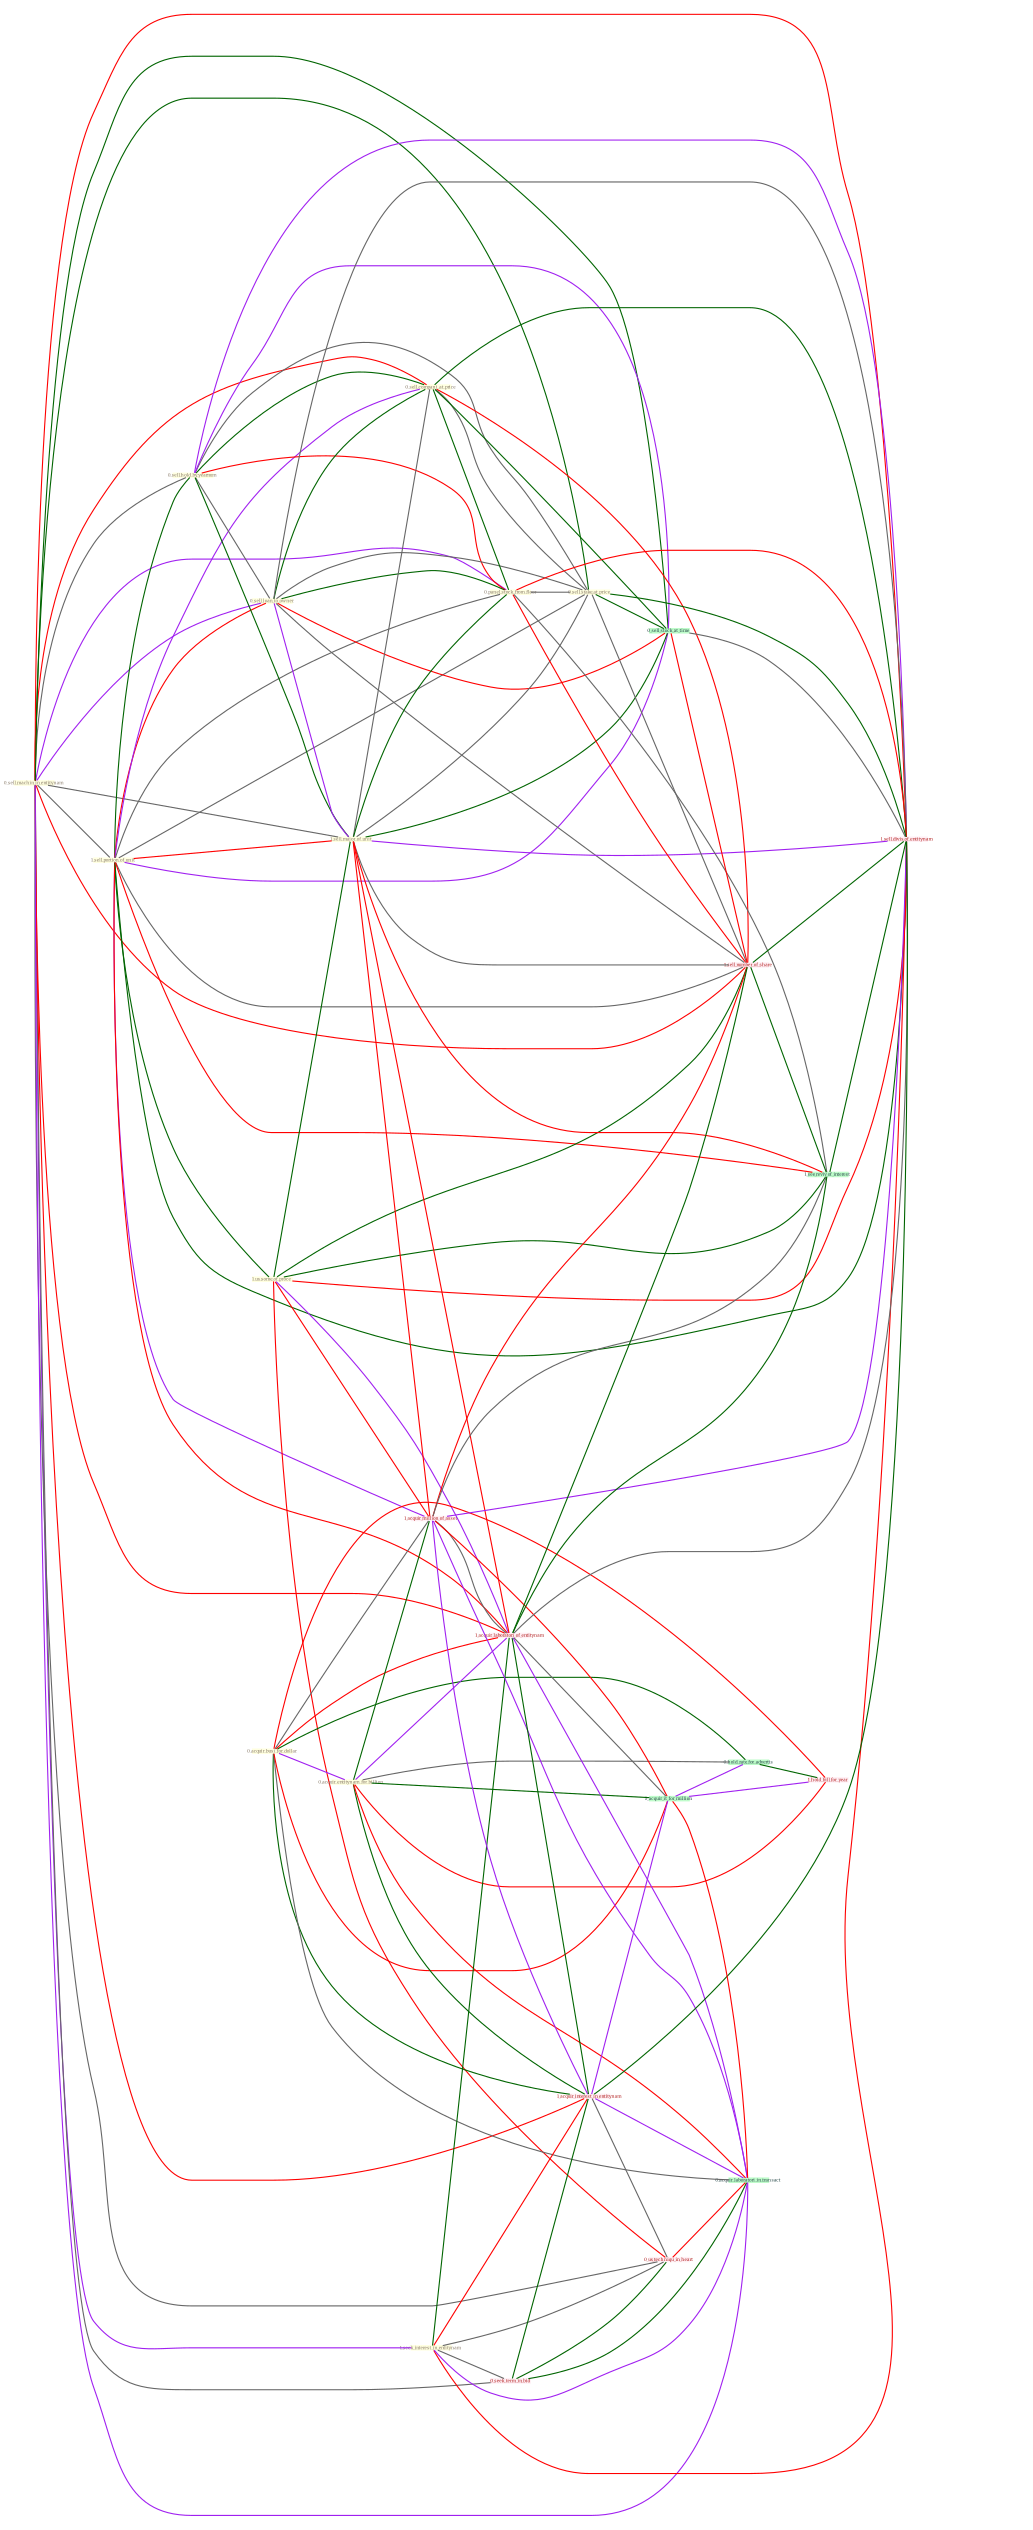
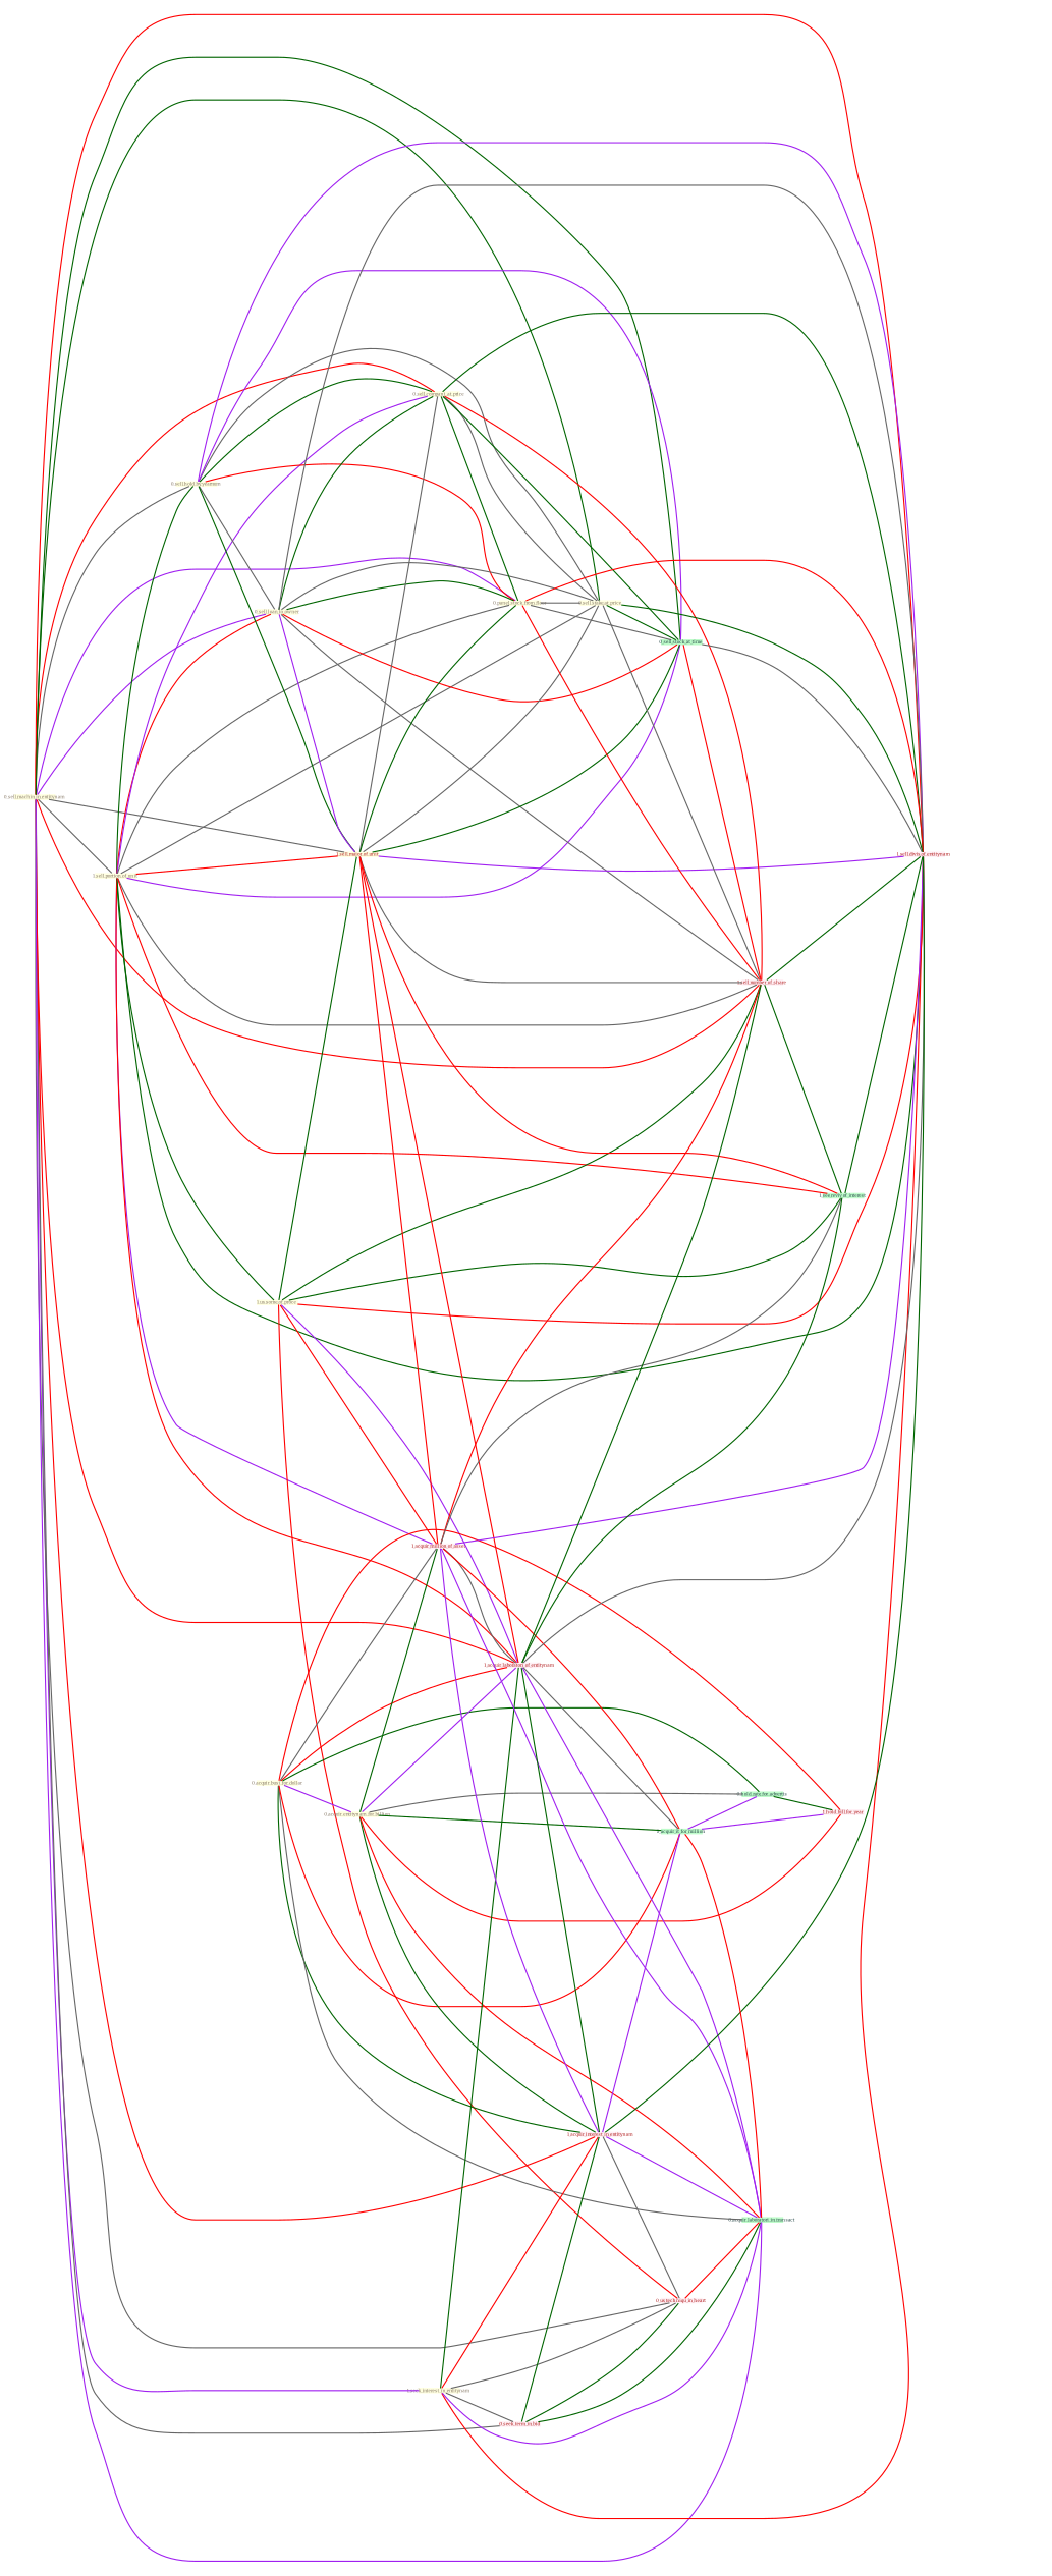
  graph {
    fontname=Merriweather
    rankdir=LR
    node [color="#ffffe0" fixedsize=true fontcolor="#8b7d6b" fontname=Merriweather fontsize=4 shape=polygon style=filled]
    edge [color=darkgreen fontname=Merriweather w=1]
    "0_sell_machin_in_entitynam " [height=.06 width=.5]
    "1_sell_portion_of_unit " [height=.06 width=.5]
    "1_us_some_of_proce " [height=.06 width=.5]
    "0_sell_hold_by_yearnum " [height=.06 width=.5]
    "0_sell_loan_to_owner " [height=.06 width=.5]
    "0_acquir_busi_for_dollar " [height=.06 width=.5]
    "0_acquir_entitynam_for_billion " [height=.06 width=.5]
-   "1_sell_major_of_unit " [height=.06 width=.5]
+   "1_sell_major_of_unit " [fontcolor="#b22222" height=.06 width=.5]
    "0_sell_compani_at_price " [height=.06 width=.5]
    n10 [height=.06 label="0_panel_stock_from_floor" width=.5]
    "1_seek_interest_in_entitynam " [height=.06 width=.5]
    "0_sell_stake_at_price " [height=.06 width=.5]
    "1_acquir_million_of_asset " [color="#fff0f5" fontcolor="#b22222" height=.06 width=.5]
    "1_acquir_laboratori_of_entitynam " [color="#fff0f5" fontcolor="#b22222" height=.06 width=.5]
    "0_seek_term_in_bid " [color="#fff0f5" fontcolor="#b22222" height=.06 width=.5]
    "1_acquir_interest_in_entitynam " [color="#fff0f5" fontcolor="#b22222" height=.06 width=.5]
    "0_us_techniqu_in_heart " [color="#fff0f5" fontcolor="#b22222" height=.06 width=.5]
    "1_sell_number_of_share " [color="#fff0f5" fontcolor="#b22222" height=.06 width=.5]
    "1_hold_bill_for_year " [color="#fff0f5" fontcolor="#b22222" height=.06 width=.5]
    "1_sell_divis_of_entitynam " [color="#fff0f5" fontcolor="#b22222" height=.06 width=.5]
    "0_acquir_laboratori_in_transact " [color="#BDFCC9" fontcolor="#2f4f4f" height=.06 width=.5]
    "0_sell_stock_at_time " [color="#BDFCC9" fontcolor="#2f4f4f" height=.06 width=.5]
    "1_see_reviv_of_interest " [color="#BDFCC9" fontcolor="#2f4f4f" height=.06 width=.5]
    "0_acquir_it_for_million " [color="#BDFCC9" fontcolor="#2f4f4f" height=.06 width=.5]
    "0_hold_rate_for_advertis " [color="#BDFCC9" fontcolor="#2f4f4f" height=.06 width=.5]
    subgraph sub_1 {
      "0_sell_machin_in_entitynam "
      "1_sell_portion_of_unit "
      "1_us_some_of_proce "
      "0_sell_hold_by_yearnum "
      "0_sell_loan_to_owner "
      "0_acquir_busi_for_dollar "
      "0_acquir_entitynam_for_billion "
      "1_sell_major_of_unit "
      "0_sell_compani_at_price "
      n10
      "1_seek_interest_in_entitynam "
      "0_sell_stake_at_price "
    }
    subgraph sub_2 {
      "1_acquir_million_of_asset "
      "1_acquir_laboratori_of_entitynam "
      "0_seek_term_in_bid "
      "1_acquir_interest_in_entitynam "
      "0_us_techniqu_in_heart "
      "1_sell_number_of_share "
      "1_hold_bill_for_year "
      "1_sell_divis_of_entitynam "
    }
    "0_sell_machin_in_entitynam " -- "1_sell_portion_of_unit " [color=gray40]
    "0_sell_machin_in_entitynam " -- "0_sell_hold_by_yearnum " [color=gray40]
    "0_sell_machin_in_entitynam " -- "0_sell_loan_to_owner " [color=purple]
    "0_sell_machin_in_entitynam " -- "1_sell_major_of_unit " [color=gray40]
    "0_sell_machin_in_entitynam " -- "0_sell_compani_at_price " [color=red]
    "0_sell_machin_in_entitynam " -- n10 [color=purple]
    "0_sell_machin_in_entitynam " -- "1_seek_interest_in_entitynam " [color=purple w=2]
    "0_sell_machin_in_entitynam " -- "0_sell_stake_at_price "
    "0_sell_machin_in_entitynam " -- "1_acquir_laboratori_of_entitynam " [color=red]
    "0_sell_machin_in_entitynam " -- "0_seek_term_in_bid " [color=gray40]
    "0_sell_machin_in_entitynam " -- "1_acquir_interest_in_entitynam " [color=red w=2]
    "0_sell_machin_in_entitynam " -- "0_us_techniqu_in_heart " [color=gray40]
    "0_sell_machin_in_entitynam " -- "1_sell_number_of_share " [color=red]
    "0_sell_machin_in_entitynam " -- "1_sell_divis_of_entitynam " [color=red w=2]
    "0_sell_machin_in_entitynam " -- "0_acquir_laboratori_in_transact " [color=purple]
    "0_sell_machin_in_entitynam " -- "0_sell_stock_at_time "
    "1_sell_portion_of_unit " -- "1_us_some_of_proce "
    "1_sell_portion_of_unit " -- "0_sell_hold_by_yearnum "
    "1_sell_portion_of_unit " -- "0_sell_loan_to_owner " [color=red]
    "1_sell_portion_of_unit " -- "1_sell_major_of_unit " [color=red w=3]
    "1_sell_portion_of_unit " -- "0_sell_compani_at_price " [color=purple]
    "1_sell_portion_of_unit " -- n10 [color=gray40]
    "1_sell_portion_of_unit " -- "0_sell_stake_at_price " [color=gray40]
    "1_sell_portion_of_unit " -- "1_acquir_million_of_asset " [color=purple]
    "1_sell_portion_of_unit " -- "1_acquir_laboratori_of_entitynam " [color=red]
    "1_sell_portion_of_unit " -- "1_sell_number_of_share " [color=gray40 w=2]
    "1_sell_portion_of_unit " -- "1_sell_divis_of_entitynam " [w=2]
    "1_sell_portion_of_unit " -- "0_sell_stock_at_time " [color=purple]
    "1_sell_portion_of_unit " -- "1_see_reviv_of_interest " [color=red]
    "1_us_some_of_proce " -- "1_sell_major_of_unit "
    "1_us_some_of_proce " -- "1_acquir_million_of_asset " [color=red]
    "1_us_some_of_proce " -- "1_acquir_laboratori_of_entitynam " [color=purple]
    "1_us_some_of_proce " -- "0_us_techniqu_in_heart " [color=red]
    "1_us_some_of_proce " -- "1_sell_number_of_share "
    "1_us_some_of_proce " -- "1_sell_divis_of_entitynam " [color=red]
    "1_us_some_of_proce " -- "1_see_reviv_of_interest "
    "0_sell_hold_by_yearnum " -- "0_sell_loan_to_owner " [color=gray40]
    "0_sell_hold_by_yearnum " -- "1_sell_major_of_unit "
    "0_sell_hold_by_yearnum " -- "0_sell_compani_at_price "
    "0_sell_hold_by_yearnum " -- n10 [color=red]
    "0_sell_hold_by_yearnum " -- "0_sell_stake_at_price " [color=gray40]
    "0_sell_hold_by_yearnum " -- "1_sell_divis_of_entitynam " [color=purple]
    "0_sell_hold_by_yearnum " -- "0_sell_stock_at_time " [color=purple]
    "0_sell_loan_to_owner " -- "1_sell_major_of_unit " [color=purple]
    "0_sell_loan_to_owner " -- "0_sell_compani_at_price "
    "0_sell_loan_to_owner " -- n10
    "0_sell_loan_to_owner " -- "0_sell_stake_at_price " [color=gray40]
    "0_sell_loan_to_owner " -- "1_sell_number_of_share " [color=gray40]
    "0_sell_loan_to_owner " -- "1_sell_divis_of_entitynam " [color=gray40]
    "0_sell_loan_to_owner " -- "0_sell_stock_at_time " [color=red]
    "0_acquir_busi_for_dollar " -- "0_acquir_entitynam_for_billion " [color=purple w=2]
    "0_acquir_busi_for_dollar " -- "1_acquir_million_of_asset " [color=gray40]
    "0_acquir_busi_for_dollar " -- "1_acquir_laboratori_of_entitynam " [color=red]
    "0_acquir_busi_for_dollar " -- "1_acquir_interest_in_entitynam "
    "0_acquir_busi_for_dollar " -- "1_hold_bill_for_year " [color=red]
    "0_acquir_busi_for_dollar " -- "0_acquir_laboratori_in_transact " [color=gray40]
    "0_acquir_busi_for_dollar " -- "0_acquir_it_for_million " [color=red w=2]
    "0_acquir_busi_for_dollar " -- "0_hold_rate_for_advertis "
    "0_acquir_entitynam_for_billion " -- "1_acquir_million_of_asset "
    "0_acquir_entitynam_for_billion " -- "1_acquir_laboratori_of_entitynam " [color=purple]
    "0_acquir_entitynam_for_billion " -- "1_acquir_interest_in_entitynam "
    "0_acquir_entitynam_for_billion " -- "1_hold_bill_for_year " [color=red]
    "0_acquir_entitynam_for_billion " -- "0_acquir_laboratori_in_transact " [color=red]
    "0_acquir_entitynam_for_billion " -- "0_acquir_it_for_million " [w=2]
    "0_acquir_entitynam_for_billion " -- "0_hold_rate_for_advertis " [color=gray40]
    "1_sell_major_of_unit " -- "0_sell_compani_at_price " [color=gray40]
    "1_sell_major_of_unit " -- n10
    "1_sell_major_of_unit " -- "0_sell_stake_at_price " [color=gray40]
    "1_sell_major_of_unit " -- "1_acquir_million_of_asset " [color=red]
    "1_sell_major_of_unit " -- "1_acquir_laboratori_of_entitynam " [color=red]
    "1_sell_major_of_unit " -- "1_sell_number_of_share " [color=gray40 w=2]
    "1_sell_major_of_unit " -- "1_sell_divis_of_entitynam " [color=purple w=2]
    "1_sell_major_of_unit " -- "0_sell_stock_at_time "
    "1_sell_major_of_unit " -- "1_see_reviv_of_interest " [color=red]
    "0_sell_compani_at_price " -- n10
    "0_sell_compani_at_price " -- "0_sell_stake_at_price " [color=gray40 w=3]
    "0_sell_compani_at_price " -- "1_sell_number_of_share " [color=red]
    "0_sell_compani_at_price " -- "1_sell_divis_of_entitynam "
    "0_sell_compani_at_price " -- "0_sell_stock_at_time " [w=2]
    n10 -- "0_sell_stake_at_price " [color=gray40]
    n10 -- "1_sell_number_of_share " [color=red]
    n10 -- "1_sell_divis_of_entitynam " [color=red]
-   n10 -- "1_see_reviv_of_interest " [color=gray40 w=2]
+   n10 -- "0_sell_stock_at_time " [color=gray40 w=2]
    "1_seek_interest_in_entitynam " -- "1_acquir_laboratori_of_entitynam "
    "1_seek_interest_in_entitynam " -- "0_seek_term_in_bid " [color=gray40 w=2]
    "1_seek_interest_in_entitynam " -- "1_acquir_interest_in_entitynam " [color=red w=3]
    "1_seek_interest_in_entitynam " -- "0_us_techniqu_in_heart " [color=gray40]
    "1_seek_interest_in_entitynam " -- "1_sell_divis_of_entitynam " [color=red]
    "1_seek_interest_in_entitynam " -- "0_acquir_laboratori_in_transact " [color=purple]
    "0_sell_stake_at_price " -- "1_sell_number_of_share " [color=gray40]
    "0_sell_stake_at_price " -- "1_sell_divis_of_entitynam "
    "0_sell_stake_at_price " -- "0_sell_stock_at_time " [w=2]
    "1_acquir_million_of_asset " -- "1_acquir_laboratori_of_entitynam " [color=gray40 w=2]
    "1_acquir_million_of_asset " -- "1_acquir_interest_in_entitynam " [color=purple]
    "1_acquir_million_of_asset " -- "1_sell_number_of_share " [color=red]
    "1_acquir_million_of_asset " -- "1_sell_divis_of_entitynam " [color=purple]
    "1_acquir_million_of_asset " -- "0_acquir_laboratori_in_transact " [color=purple]
    "1_acquir_million_of_asset " -- "1_see_reviv_of_interest " [color=gray40]
    "1_acquir_million_of_asset " -- "0_acquir_it_for_million " [color=red]
    "1_acquir_laboratori_of_entitynam " -- "1_acquir_interest_in_entitynam " [w=2]
    "1_acquir_laboratori_of_entitynam " -- "1_sell_number_of_share "
    "1_acquir_laboratori_of_entitynam " -- "1_sell_divis_of_entitynam " [color=gray40 w=2]
    "1_acquir_laboratori_of_entitynam " -- "0_acquir_laboratori_in_transact " [color=purple w=2]
    "1_acquir_laboratori_of_entitynam " -- "1_see_reviv_of_interest "
    "1_acquir_laboratori_of_entitynam " -- "0_acquir_it_for_million " [color=gray40]
    "0_seek_term_in_bid " -- "1_acquir_interest_in_entitynam "
    "0_seek_term_in_bid " -- "0_us_techniqu_in_heart "
    "0_seek_term_in_bid " -- "0_acquir_laboratori_in_transact "
    "1_acquir_interest_in_entitynam " -- "0_us_techniqu_in_heart " [color=gray40]
    "1_acquir_interest_in_entitynam " -- "1_sell_divis_of_entitynam "
    "1_acquir_interest_in_entitynam " -- "0_acquir_laboratori_in_transact " [color=purple w=2]
    "1_acquir_interest_in_entitynam " -- "0_acquir_it_for_million " [color=purple]
    "0_us_techniqu_in_heart " -- "0_acquir_laboratori_in_transact " [color=red]
    "1_sell_number_of_share " -- "1_sell_divis_of_entitynam " [w=2]
    "1_sell_number_of_share " -- "1_see_reviv_of_interest "
    "0_sell_stock_at_time " -- "1_sell_number_of_share " [color=red]
    "0_sell_stock_at_time " -- "1_sell_divis_of_entitynam " [color=gray40]
    "1_see_reviv_of_interest " -- "1_sell_divis_of_entitynam "
    "0_acquir_it_for_million " -- "1_hold_bill_for_year " [color=purple]
    "0_acquir_it_for_million " -- "0_acquir_laboratori_in_transact " [color=red]
    "0_acquir_it_for_million " -- "0_hold_rate_for_advertis " [color=purple]
    "0_hold_rate_for_advertis " -- "1_hold_bill_for_year " [w=2]
  }
